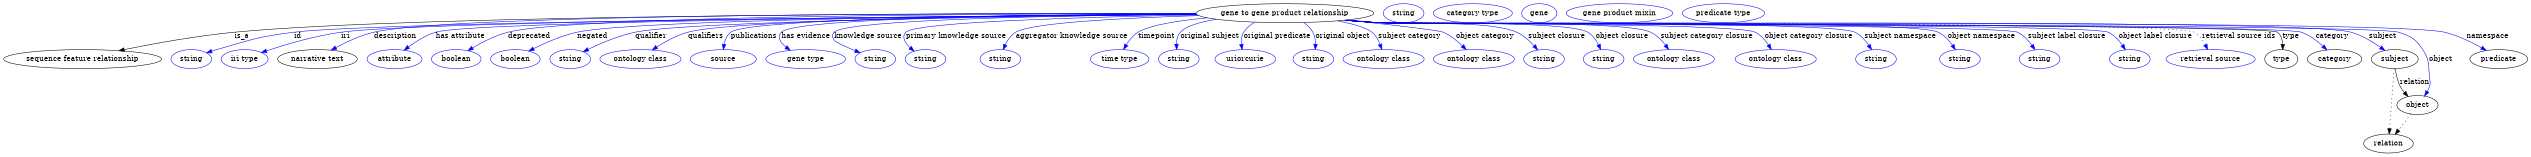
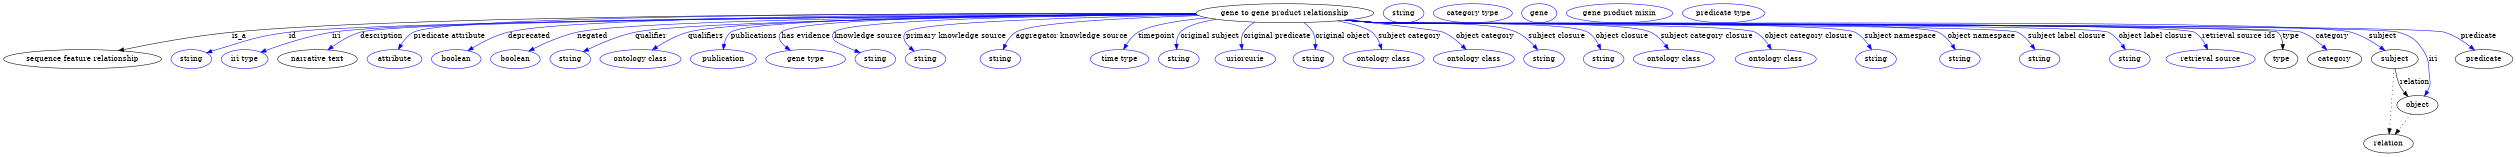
  digraph {
    node [color=blue]
    edge [color=blue style=solid]
    n1 [height=0.5 label="gene to gene product relationship" width=4.676 color=""]
    "sequence feature relationship" [height=0.5 width=4.1524 color=""]
    n3 [height=0.5 label=string width=1.0652]
    n4 [height=0.5 label="iri type" width=1.2277]
    n5 [color=black height=0.5 label="narrative text" width=2.0943]
    n6 [height=0.5 label=attribute width=1.4443]
    n7 [height=0.5 label=boolean width=1.2999]
    n8 [height=0.5 label=boolean width=1.2999]
    n9 [height=0.5 label=string width=1.0652]
    n10 [height=0.5 label="ontology class" width=2.1304]
-   n11 [height=0.5 label=source width=1.7332]
+   n11 [height=0.5 label=publication width=1.7332]
    n12 [height=0.5 label="gene type" width=2.0943]
    n13 [height=0.5 label=string width=1.0652]
    n14 [height=0.5 label=string width=1.0652]
    n15 [height=0.5 label=string width=1.0652]
    n16 [height=0.5 label="time type" width=1.5346]
    n17 [height=0.5 label=string width=1.0652]
    n18 [height=0.5 label=uriorcurie width=1.5887]
    n19 [height=0.5 label=string width=1.0652]
    n20 [height=0.5 label="ontology class" width=2.1304]
    n21 [height=0.5 label="ontology class" width=2.1304]
    n22 [height=0.5 label=string width=1.0652]
    n23 [height=0.5 label=string width=1.0652]
    n24 [height=0.5 label="ontology class" width=2.1304]
    n25 [height=0.5 label="ontology class" width=2.1304]
    n26 [height=0.5 label=string width=1.0652]
    n27 [height=0.5 label=string width=1.0652]
    n28 [height=0.5 label=string width=1.0652]
    n29 [height=0.5 label=string width=1.0652]
    n30 [height=0.5 label="retrieval source" width=2.347]
    type [height=0.5 width=0.86659 color=""]
    category [height=0.5 width=1.4263 color=""]
    subject [height=0.5 width=1.2277 color=""]
    object [height=0.5 width=1.0832 color=""]
    predicate [height=0.5 width=1.5165 color=""]
    relation [height=0.5 width=1.2999 color=""]
    n37 [height=0.5 label=string width=1.0652]
    n38 [height=0.5 label="category type" width=2.0762]
    n39 [height=0.5 label=gene width=0.92075]
    n40 [height=0.5 label="gene product mixin" width=2.7984]
    n41 [height=0.5 label="predicate type" width=2.1665]
    n1 -> "sequence feature relationship" [label=is_a color="" style=""]
    n1 -> n3 [label=id]
    n1 -> n4 [label=iri]
    n1 -> n5 [label=description]
-   n1 -> n6 [label="has attribute"]
+   n1 -> n6 [label="predicate attribute"]
    n1 -> n7 [label=deprecated]
    n1 -> n8 [label=negated]
    n1 -> n9 [label=qualifier]
    n1 -> n10 [label=qualifiers]
    n1 -> n11 [label=publications]
    n1 -> n12 [label="has evidence"]
    n1 -> n13 [label="knowledge source"]
    n1 -> n14 [label="primary knowledge source"]
    n1 -> n15 [label="aggregator knowledge source"]
    n1 -> n16 [label=timepoint]
    n1 -> n17 [label="original subject"]
    n1 -> n18 [label="original predicate"]
    n1 -> n19 [label="original object"]
    n1 -> n20 [label="subject category"]
    n1 -> n21 [label="object category"]
    n1 -> n22 [label="subject closure"]
    n1 -> n23 [label="object closure"]
    n1 -> n24 [label="subject category closure"]
    n1 -> n25 [label="object category closure"]
    n1 -> n26 [label="subject namespace"]
    n1 -> n27 [label="object namespace"]
    n1 -> n28 [label="subject label closure"]
    n1 -> n29 [label="object label closure"]
-   n1 -> n30 [label="retrieval source ids" style=dotted]
+   n1 -> n30 [label="retrieval source ids"]
    n1 -> type [color=black label=type]
    n1 -> category [label=category]
    n1 -> subject [label=subject]
-   n1 -> object [label=object]
-   n1 -> predicate [label=namespace]
+   n1 -> object [label=iri]
+   n1 -> predicate [label=predicate]
    subject -> object [label=relation color="" style=""]
    subject -> relation [style=dotted color=""]
    object -> relation [style=dotted color=""]
  }
